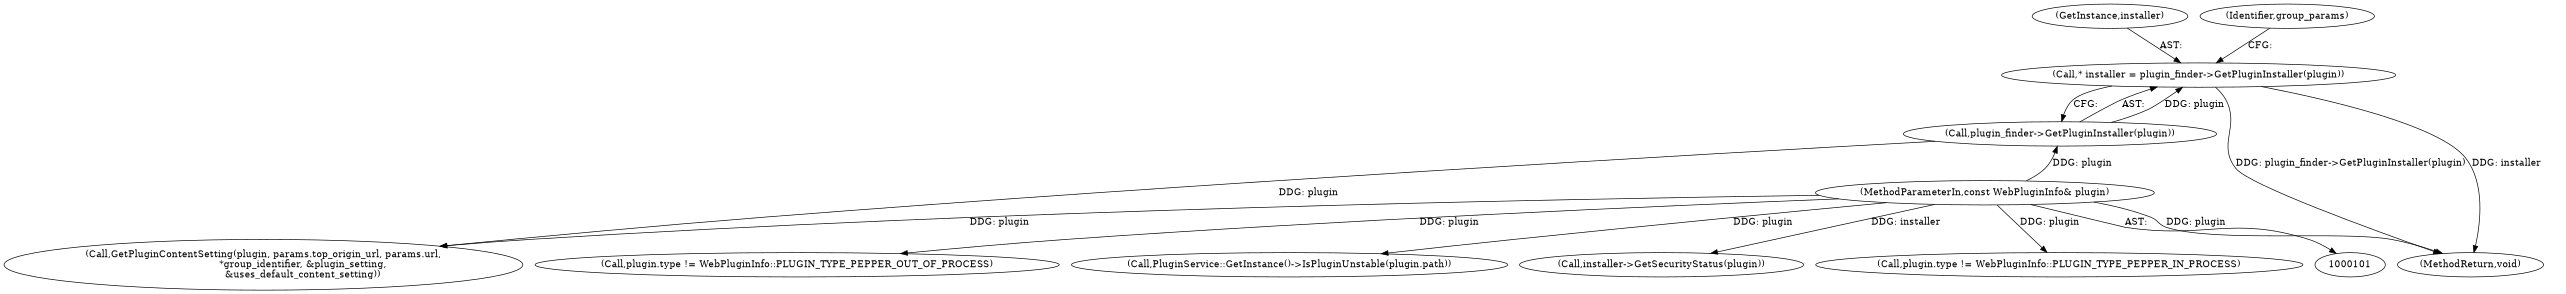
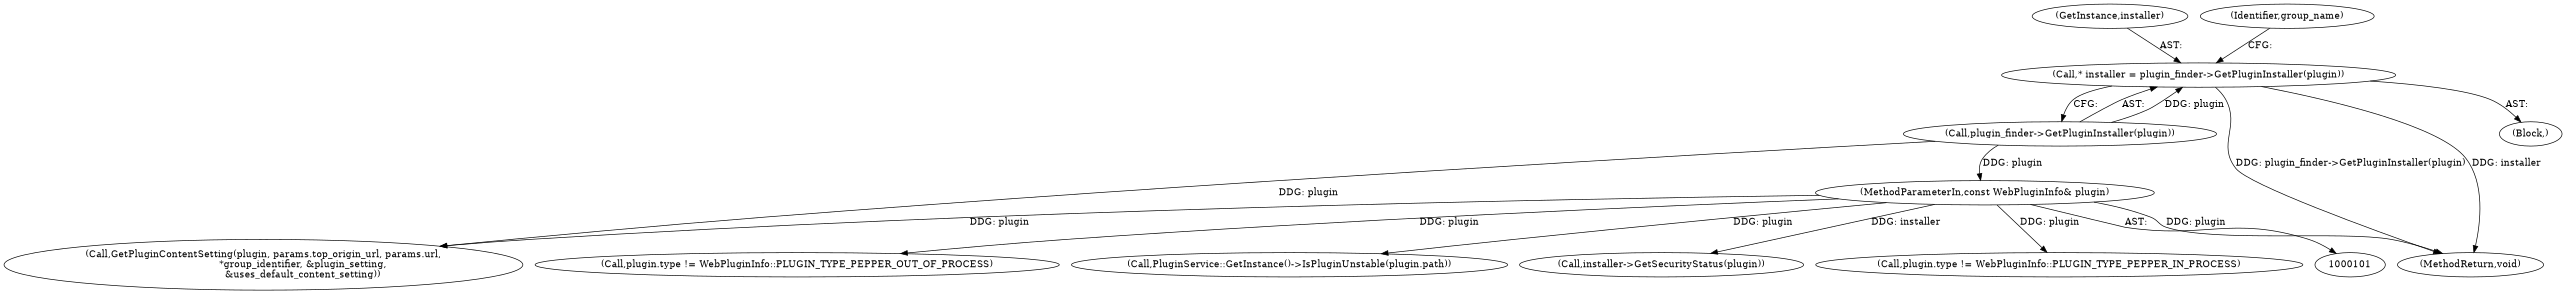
  digraph {
    n1 [label="(Call,* installer = plugin_finder->GetPluginInstaller(plugin))"]
    n2 [label="(Call,plugin_finder->GetPluginInstaller(plugin))"]
    n3 [label="(MethodReturn,void)"]
+   n4 [label="(Block,)"]
    n5 [label="(Call,GetPluginContentSetting(plugin, params.top_origin_url, params.url,\n                          *group_identifier, &plugin_setting,\n                          &uses_default_content_setting))"]
    n6 [label="(MethodParameterIn,const WebPluginInfo& plugin)"]
    n7 [label="(Call,plugin.type != WebPluginInfo::PLUGIN_TYPE_PEPPER_OUT_OF_PROCESS)"]
    n8 [label="(Call,PluginService::GetInstance()->IsPluginUnstable(plugin.path))"]
    n9 [label="(Call,installer->GetSecurityStatus(plugin))"]
    n10 [label="(Call,plugin.type != WebPluginInfo::PLUGIN_TYPE_PEPPER_IN_PROCESS)"]
    1000101
    n12 [label="(GetInstance,installer)"]
-   n13 [label="(Identifier,group_params)"]
+   n13 [label="(Identifier,group_name)"]
    n1 -> n2 [label="CFG: "]
    n1 -> n3 [label="DDG: plugin_finder->GetPluginInstaller(plugin)"]
    n1 -> n3 [label="DDG: installer"]
+   n1 -> n4 [label="AST: "]
    n2 -> n1 [label="AST: "]
    n2 -> n1 [label="DDG: plugin"]
    n2 -> n5 [label="DDG: plugin"]
-   n6 -> n2 [label="DDG: plugin"]
+   n2 -> n6 [label="DDG: plugin"]
    n6 -> n3 [label="DDG: plugin"]
    n6 -> n5 [label="DDG: plugin"]
    n6 -> n7 [label="DDG: plugin"]
    n6 -> n8 [label="DDG: plugin"]
    n6 -> n9 [label="DDG: installer"]
    n6 -> n10 [label="DDG: plugin"]
    n6 -> 1000101 [label="AST: "]
    n12 -> n1 [label="AST: "]
    n13 -> n1 [label="CFG: "]
  }
